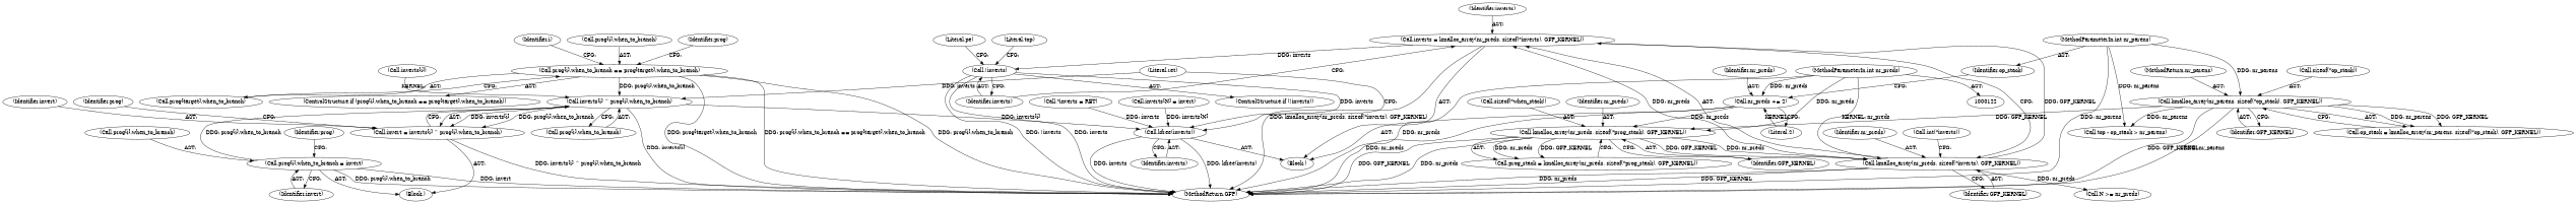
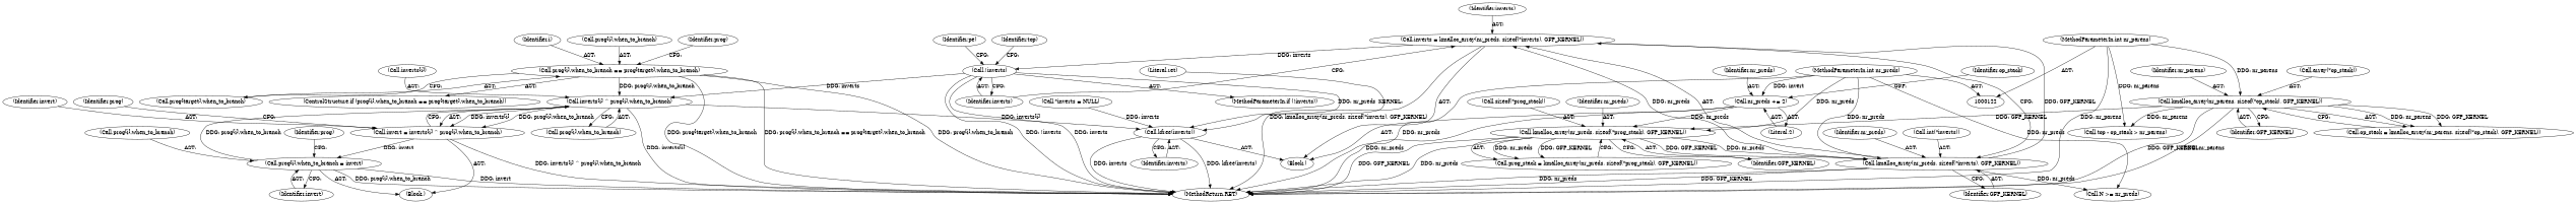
  digraph {
    n1 [label="(Call,inverts[i] ^ prog[i].when_to_branch)"]
    n2 [label="(Call,invert = inverts[i] ^ prog[i].when_to_branch)"]
    n3 [label="(Call,kfree(inverts))"]
-   n4 [label="(MethodReturn,GFP)"]
+   n4 [label="(MethodReturn,RET)"]
    n5 [label="(Call,prog[i].when_to_branch)"]
    n6 [label="(Call,prog[i].when_to_branch = invert)"]
    n7 [label="(Block,)"]
    n8 [label="(Block,)"]
    n9 [label="(Identifier,inverts)"]
    n10 [label="(Call,!inverts)"]
    n11 [label="(Identifier,inverts)"]
-   n12 [label="(ControlStructure,if (!inverts))"]
+   n12 [label="(MethodParameterIn,if (!inverts))"]
    n13 [label="(Call,inverts = kmalloc_array(nr_preds, sizeof(*inverts), GFP_KERNEL))"]
    n14 [label="(Call,kmalloc_array(nr_preds, sizeof(*inverts), GFP_KERNEL))"]
    n15 [label="(Call,N >= nr_preds)"]
    n16 [label="(Identifier,GFP_KERNEL)"]
    n17 [label="(Call,kmalloc_array(nr_preds, sizeof(*prog_stack), GFP_KERNEL))"]
    n18 [label="(Call,prog_stack = kmalloc_array(nr_preds, sizeof(*prog_stack), GFP_KERNEL))"]
    n19 [label="(Identifier,GFP_KERNEL)"]
    n20 [label="(Call,nr_preds += 2)"]
    n21 [label="(Literal,2)"]
    n22 [label="(MethodParameterIn,int nr_preds)"]
    1000122
    n24 [label="(Call,kmalloc_array(nr_parens, sizeof(*op_stack), GFP_KERNEL))"]
    n25 [label="(Call,op_stack = kmalloc_array(nr_parens, sizeof(*op_stack), GFP_KERNEL))"]
    n26 [label="(Call,top - op_stack > nr_parens)"]
    n27 [label="(Identifier,GFP_KERNEL)"]
    n28 [label="(MethodParameterIn,int nr_parens)"]
    n29 [label="(Call,prog[i].when_to_branch == prog[target].when_to_branch)"]
    n30 [label="(Call,prog[target].when_to_branch)"]
    n31 [label="(ControlStructure,if (prog[i].when_to_branch == prog[target].when_to_branch))"]
    n32 [label="(Identifier,invert)"]
    n33 [label="(Identifier,prog)"]
-   n34 [label="(MethodReturn,nr_parens)"]
+   n34 [label="(Identifier,nr_parens)"]
    n35 [label="(Identifier,op_stack)"]
    n36 [label="(Identifier,i)"]
-   n37 [label="(Literal,pe)"]
-   n38 [label="(Call,sizeof(*op_stack))"]
+   n37 [label="(Identifier,pe)"]
+   n38 [label="(Call,array(*op_stack))"]
    n39 [label="(Call,int(*inverts))"]
    n40 [label="(Identifier,nr_preds)"]
    n41 [label="(Identifier,invert)"]
    n42 [label="(Identifier,nr_preds)"]
    n43 [label="(Identifier,nr_preds)"]
-   n44 [label="(Literal,top)"]
+   n44 [label="(Identifier,top)"]
    n45 [label="(Identifier,prog)"]
-   n46 [label="(Call,*inverts = RET)"]
+   n46 [label="(Call,*inverts = NULL)"]
    n47 [label="(Call,prog[i].when_to_branch)"]
    n48 [label="(Call,prog[i].when_to_branch)"]
-   n49 [label="(Call,inverts[N] = invert)"]
    n50 [label="(Literal,ret)"]
    n51 [label="(Identifier,inverts)"]
-   n52 [label="(Call,sizeof(*when_stack))"]
+   n52 [label="(Call,sizeof(*prog_stack))"]
    n53 [label="(Call,inverts[i])"]
    n54 [label="(Identifier,prog)"]
    n1 -> n2 [label="AST: "]
    n1 -> n2 [label="DDG: inverts[i]"]
    n1 -> n2 [label="DDG: prog[i].when_to_branch"]
    n1 -> n3 [label="DDG: inverts[i]"]
    n1 -> n4 [label="DDG: inverts[i]"]
    n1 -> n5 [label="CFG: "]
    n2 -> n1 [label="CFG: "]
    n2 -> n4 [label="DDG: inverts[i] ^ prog[i].when_to_branch"]
+   n2 -> n6 [label="DDG: invert"]
    n2 -> n7 [label="AST: "]
    n3 -> n4 [label="DDG: inverts"]
    n3 -> n4 [label="DDG: kfree(inverts)"]
    n3 -> n8 [label="AST: "]
    n3 -> n9 [label="CFG: "]
    n5 -> n1 [label="AST: "]
    n6 -> n1 [label="DDG: prog[i].when_to_branch"]
    n6 -> n4 [label="DDG: invert"]
    n6 -> n4 [label="DDG: prog[i].when_to_branch"]
    n6 -> n7 [label="AST: "]
    n6 -> n32 [label="CFG: "]
    n9 -> n3 [label="AST: "]
-   n50 -> n1 [label="DDG: inverts"]
-   n10 -> n3 [label="DDG: inverts"]
+   n10 -> n1 [label="DDG: inverts"]
+   n10 -> n3 [label="DDG: nr_preds"]
    n10 -> n4 [label="DDG: inverts"]
    n10 -> n4 [label="DDG: !inverts"]
    n10 -> n11 [label="CFG: "]
    n10 -> n12 [label="AST: "]
    n11 -> n10 [label="AST: "]
    n11 -> n13 [label="CFG: "]
    n13 -> n4 [label="DDG: kmalloc_array(nr_preds, sizeof(*inverts), GFP_KERNEL)"]
    n13 -> n8 [label="AST: "]
    n13 -> n10 [label="DDG: inverts"]
    n13 -> n14 [label="CFG: "]
    n14 -> n4 [label="DDG: GFP_KERNEL"]
    n14 -> n4 [label="DDG: nr_preds"]
    n14 -> n13 [label="AST: "]
    n14 -> n13 [label="DDG: nr_preds"]
    n14 -> n13 [label="DDG: GFP_KERNEL"]
    n14 -> n15 [label="DDG: nr_preds"]
    n14 -> n16 [label="CFG: "]
    n16 -> n14 [label="AST: "]
    n17 -> n4 [label="DDG: GFP_KERNEL"]
    n17 -> n4 [label="DDG: nr_preds"]
    n17 -> n14 [label="DDG: nr_preds"]
    n17 -> n14 [label="DDG: GFP_KERNEL"]
    n17 -> n18 [label="AST: "]
    n17 -> n18 [label="DDG: nr_preds"]
    n17 -> n18 [label="DDG: GFP_KERNEL"]
    n17 -> n19 [label="CFG: "]
    n18 -> n17 [label="CFG: "]
    n19 -> n17 [label="AST: "]
    n20 -> n4 [label="DDG: nr_preds"]
    n20 -> n8 [label="AST: "]
    n20 -> n17 [label="DDG: nr_preds"]
-   n20 -> n21 [label="CFG: "]
-   n21 -> n20 [label="KERNEL: "]
+   n20 -> n21 [label="AST: "]
+   n21 -> n20 [label="AST: "]
    n22 -> n4 [label="DDG: nr_preds"]
-   n22 -> n14 [label="KERNEL: nr_preds"]
+   n22 -> n14 [label="DDG: nr_preds"]
+   n22 -> n15 [label="DDG: nr_preds"]
    n22 -> n17 [label="DDG: nr_preds"]
-   n22 -> n20 [label="DDG: nr_preds"]
+   n22 -> n20 [label="DDG: invert"]
    n22 -> 1000122 [label="AST: "]
    n24 -> n4 [label="DDG: GFP_KERNEL"]
    n24 -> n4 [label="DDG: nr_parens"]
    n24 -> n17 [label="DDG: GFP_KERNEL"]
    n24 -> n25 [label="AST: "]
    n24 -> n25 [label="DDG: nr_parens"]
    n24 -> n25 [label="DDG: GFP_KERNEL"]
    n24 -> n26 [label="DDG: nr_parens"]
    n24 -> n27 [label="CFG: "]
    n25 -> n24 [label="CFG: "]
    n27 -> n24 [label="AST: "]
    n28 -> n4 [label="DDG: nr_parens"]
-   n28 -> n35 [label="AST: "]
+   n28 -> 1000122 [label="AST: "]
    n28 -> n24 [label="DDG: nr_parens"]
    n28 -> n26 [label="DDG: nr_parens"]
    n29 -> n1 [label="DDG: prog[i].when_to_branch"]
    n29 -> n4 [label="DDG: prog[i].when_to_branch"]
    n29 -> n4 [label="DDG: prog[target].when_to_branch"]
    n29 -> n4 [label="DDG: prog[i].when_to_branch == prog[target].when_to_branch"]
-   n29 -> n30 [label="AST: "]
+   n29 -> n30 [label="CFG: "]
    n29 -> n31 [label="AST: "]
-   n30 -> n29 [label="CFG: "]
+   n30 -> n29 [label="AST: "]
    n32 -> n6 [label="AST: "]
    n33 -> n29 [label="CFG: "]
    n34 -> n24 [label="AST: "]
-   n35 -> n20 [label="CFG: "]
-   n36 -> n29 [label="CFG: "]
+   n35 -> n20 [label="GFP: "]
+   n36 -> n29 [label="AST: "]
    n37 -> n10 [label="CFG: "]
    n38 -> n24 [label="AST: "]
-   n39 -> n14 [label="CFG: "]
+   n39 -> n14 [label="AST: "]
    n40 -> n14 [label="AST: "]
    n41 -> n2 [label="AST: "]
    n42 -> n17 [label="AST: "]
    n43 -> n20 [label="AST: "]
    n44 -> n10 [label="CFG: "]
    n45 -> n6 [label="CFG: "]
    n46 -> n3 [label="DDG: inverts"]
    n47 -> n6 [label="AST: "]
    n48 -> n29 [label="AST: "]
-   n49 -> n3 [label="DDG: inverts[N]"]
-   n50 -> n3 [label="CFG: "]
+   n50 -> n3 [label="KERNEL: "]
    n51 -> n13 [label="AST: "]
    n52 -> n17 [label="AST: "]
-   n53 -> n1 [label="KERNEL: "]
+   n53 -> n1 [label="AST: "]
    n54 -> n2 [label="CFG: "]
  }
